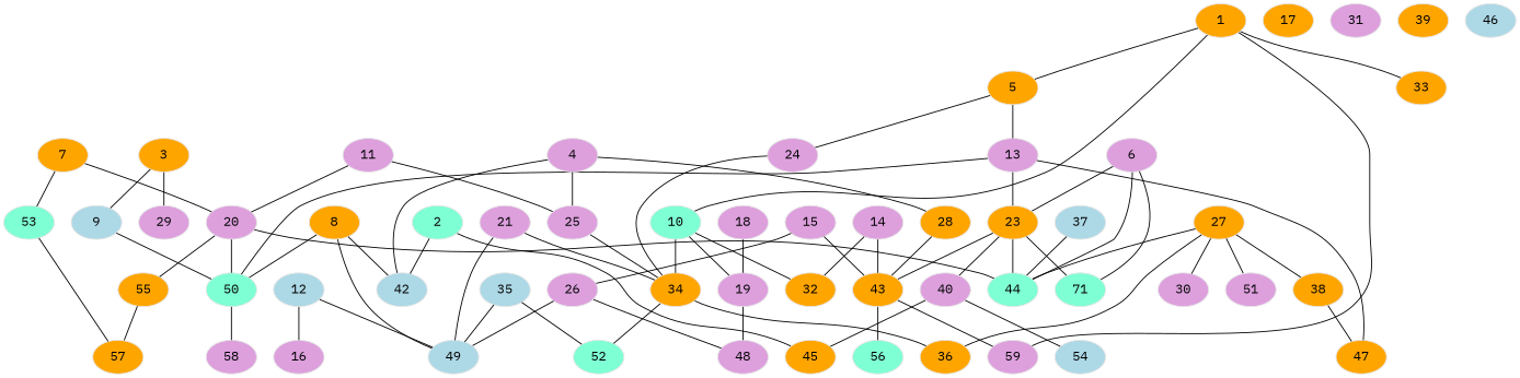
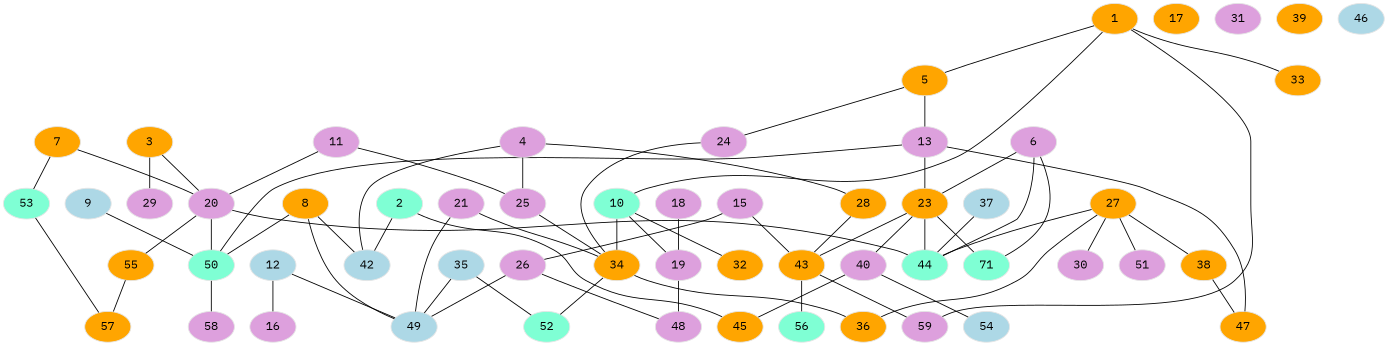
  graph {
    fontname="IBM Plex Mono"
    node [color=gray90 fillcolor=plum fontname="IBM Plex Mono" style=filled]
    edge [fontname="IBM Plex Mono"]
    1 [fillcolor=orange]
    5 [fillcolor=orange]
    10 [fillcolor=aquamarine]
    33 [fillcolor=orange]
    59
    13
    24
    19
    32 [fillcolor=orange]
    34 [fillcolor=orange]
    2 [fillcolor=aquamarine]
    42 [fillcolor=lightblue]
    45 [fillcolor=orange]
    3 [fillcolor=orange]
    20
    29
    44 [fillcolor=aquamarine]
    50 [fillcolor=aquamarine]
    55 [fillcolor=orange]
    4
    25
    28 [fillcolor=orange]
    43 [fillcolor=orange]
    23 [fillcolor=orange]
    47 [fillcolor=orange]
    6
    n27 [fillcolor=aquamarine label=71]
    40
    7 [fillcolor=orange]
    53 [fillcolor=aquamarine]
    57 [fillcolor=orange]
    8 [fillcolor=orange]
    49 [fillcolor=lightblue]
    58
    9 [fillcolor=lightblue]
    48
    36 [fillcolor=orange]
    52 [fillcolor=aquamarine]
    11
    12 [fillcolor=lightblue]
    16
-   14
    56 [fillcolor=aquamarine]
    15
    26
    17 [fillcolor=orange]
    18
    21
    54 [fillcolor=lightblue]
    27 [fillcolor=orange]
    30
    38 [fillcolor=orange]
    51
    31
    35 [fillcolor=lightblue]
    37 [fillcolor=lightblue]
    39 [fillcolor=orange]
    46 [fillcolor=lightblue]
    1 -- 5
    1 -- 10
    1 -- 33
    1 -- 59
    5 -- 13
    5 -- 24
    10 -- 19
    10 -- 32
    10 -- 34
    13 -- 50
    13 -- 23
    13 -- 47
    24 -- 34
    19 -- 48
    34 -- 36
    34 -- 52
    2 -- 42
    2 -- 45
-   3 -- 9
+   3 -- 20
    3 -- 29
    20 -- 44
    20 -- 50
    20 -- 55
    50 -- 58
    55 -- 57
    4 -- 42
    4 -- 25
    4 -- 28
    25 -- 34
    28 -- 43
    43 -- 59
    43 -- 56
    23 -- 44
    23 -- 43
    23 -- n27
    23 -- 40
    6 -- 44
    6 -- 23
    6 -- n27
    40 -- 45
    40 -- 54
    7 -- 20
    7 -- 53
    53 -- 57
    8 -- 42
    8 -- 50
    8 -- 49
    9 -- 50
    11 -- 20
    11 -- 25
    12 -- 49
    12 -- 16
-   14 -- 32
-   14 -- 43
    15 -- 43
    15 -- 26
    26 -- 49
    26 -- 48
    18 -- 19
    21 -- 34
    21 -- 49
    27 -- 44
    27 -- 36
    27 -- 30
    27 -- 38
    27 -- 51
    38 -- 47
    35 -- 49
    35 -- 52
    37 -- 44
  }
